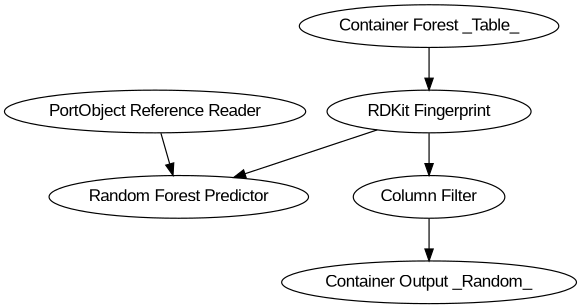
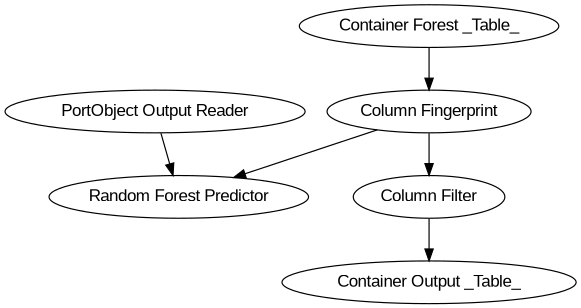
  digraph {
    fontname="Liberation Sans"
    rankdir=TB
    node [fontname="Liberation Sans"]
    edge [fontname="Liberation Sans"]
    n1 [label="Random Forest Predictor"]
    n2 [label="Column Filter"]
-   n3 [label="Container Output _Random_"]
+   n3 [label="Container Output _Table_"]
    n4 [label="Container Forest _Table_"]
-   n5 [label="RDKit Fingerprint"]
-   n6 [label="PortObject Reference Reader"]
+   n5 [label="Column Fingerprint"]
+   n6 [label="PortObject Output Reader"]
    n2 -> n3
    n4 -> n5
    n5 -> n1
    n5 -> n2
    n6 -> n1
  }
